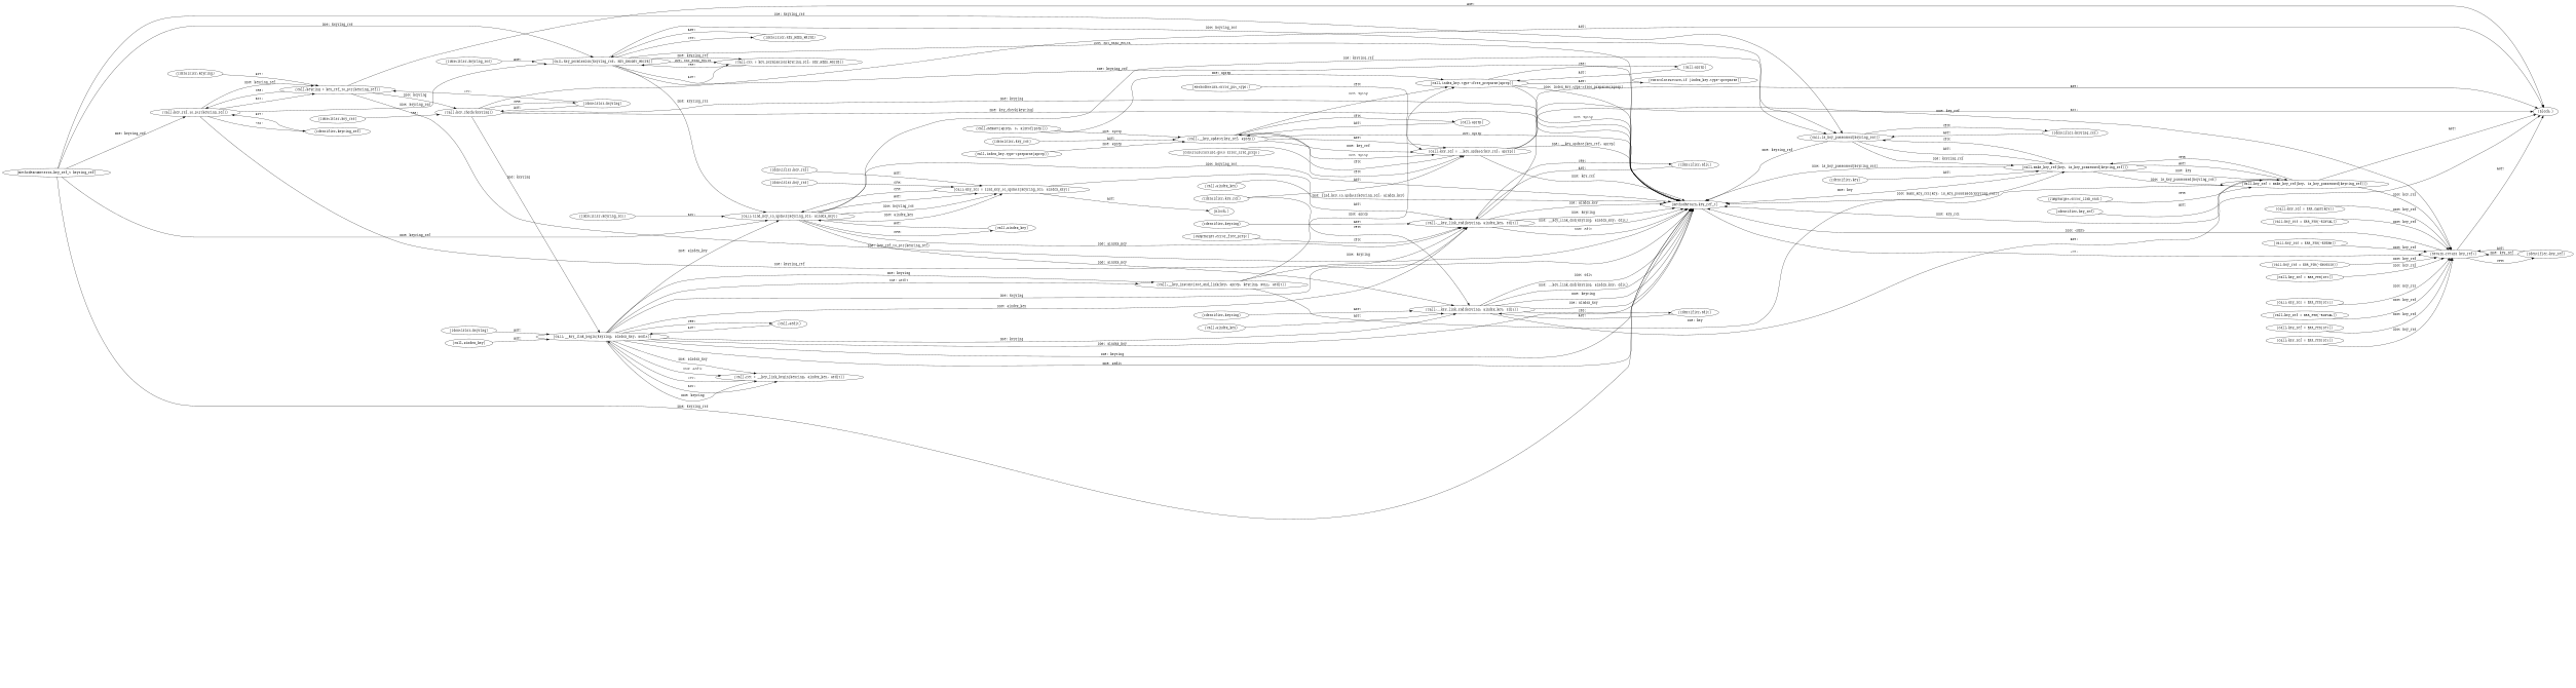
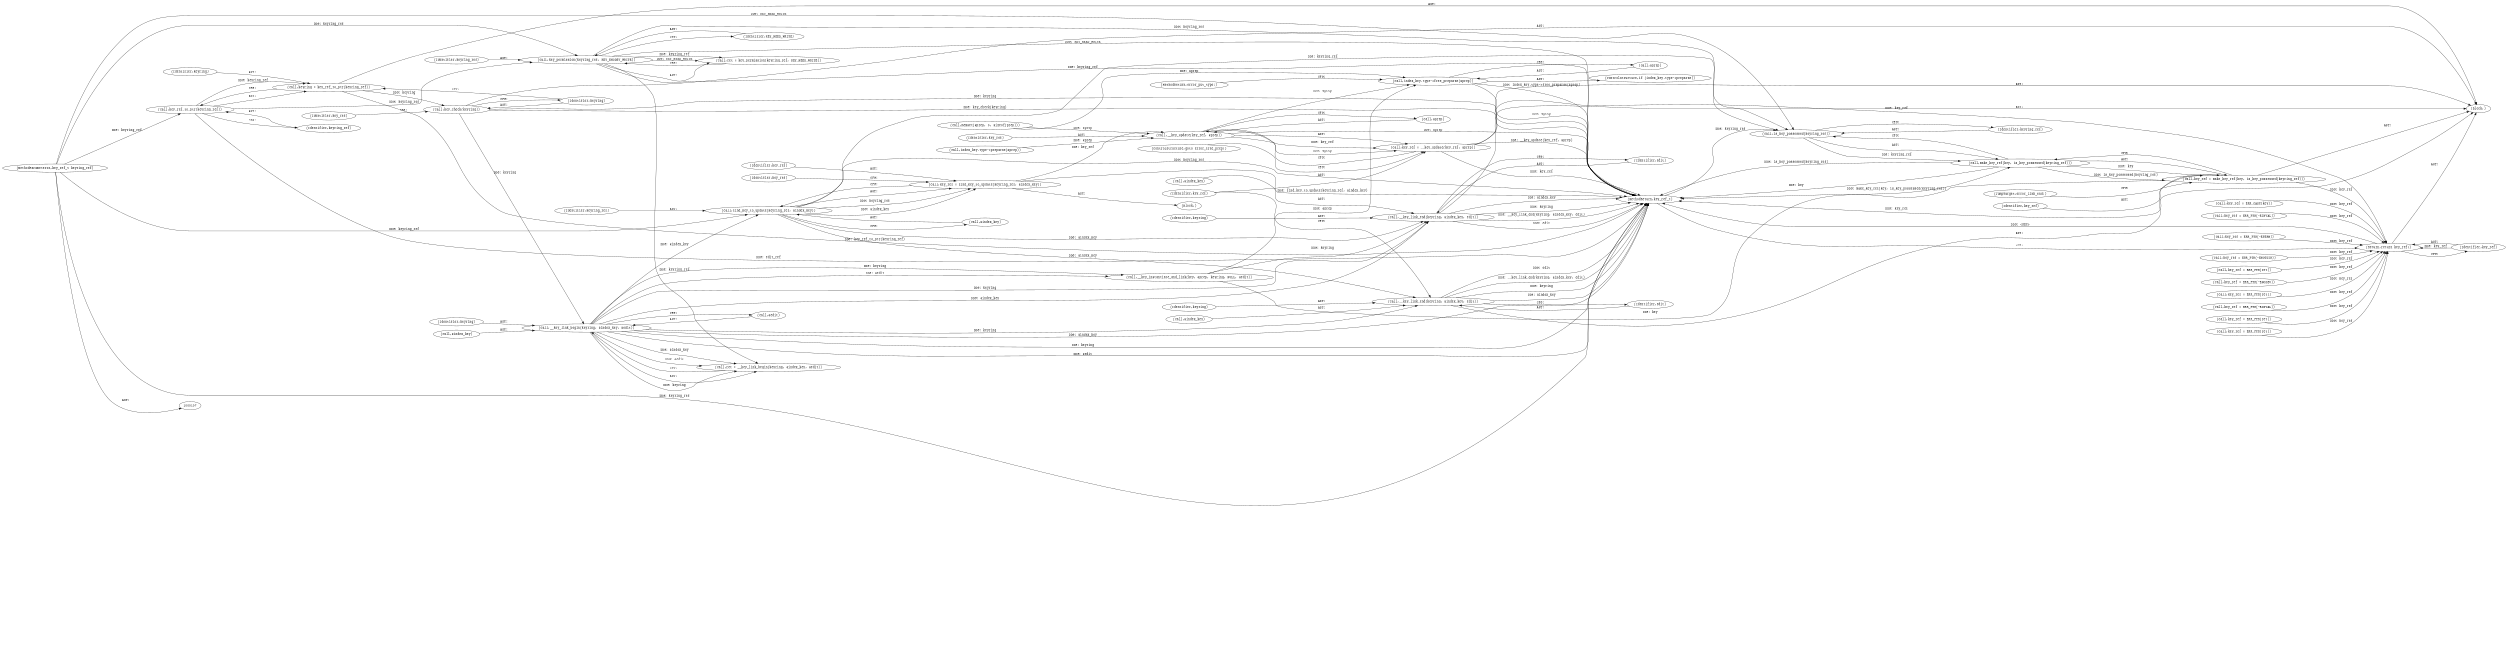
  digraph {
    fontname="Courier Prime"
    rankdir=LR
    node [fontname="Courier Prime"]
    edge [fontname="Courier Prime"]
    n1 [label="(Call,find_key_to_update(keyring_ref, &index_key))"]
    n2 [label="(Call,key_ref = find_key_to_update(keyring_ref, &index_key))"]
    n3 [label="(Call,is_key_possessed(keyring_ref))"]
    n4 [label="(Call,__key_link_end(keyring, &index_key, edit))"]
    n5 [label="(Call,__key_link_end(keyring, &index_key, edit))"]
    n6 [label="(MethodReturn,key_ref_t)"]
    n7 [label="(Call,&index_key)"]
    n8 [label="(Call,__key_update(key_ref, &prep))"]
    n9 [label="(Block,)"]
    n10 [label="(Call,make_key_ref(key, is_key_possessed(keyring_ref)))"]
    n11 [label="(Identifier,keyring_ref)"]
    n12 [label="(Block,)"]
    n13 [label="(Identifier,edit)"]
    n14 [label="(Identifier,edit)"]
    n15 [label="(Return,return key_ref;)"]
    n16 [label="(Call,key_permission(keyring_ref, KEY_ENODEV_WRITE))"]
    n17 [label="(Call,ret = key_permission(keyring_ref, KEY_NEED_WRITE))"]
    n18 [label="(Identifier,KEY_NEED_WRITE)"]
    n19 [label="(Call,key_ref_to_ptr(keyring_ref))"]
    n20 [label="(Call,keyring = key_ref_to_ptr(keyring_ref))"]
    n21 [label="(Identifier,keyring_ref)"]
    n22 [label="(Call,key_check(keyring))"]
    n23 [label="(MethodParameterIn,key_ref_t keyring_ref)"]
+   1000107
    n25 [label="(Call,__key_link_begin(keyring, &index_key, &edit))"]
    n26 [label="(Call,__key_instantiate_and_link(key, &prep, keyring, NULL, &edit))"]
    n27 [label="(Call,ret = __key_link_begin(keyring, &index_key, &edit))"]
    n28 [label="(Call,&edit)"]
    n29 [label="(Call,index_key.type->free_preparse(&prep))"]
    n30 [label="(Identifier,keyring)"]
    n31 [label="(Call,key_ref = __key_update(key_ref, &prep))"]
    n32 [label="(Call,&prep)"]
    n33 [label="(Call,&prep)"]
    n34 [label="(ControlStructure,if (index_key.type->preparse))"]
    n35 [label="(Identifier,key_ref)"]
    n36 [label="(Call,key_ref = make_key_ref(key, is_key_possessed(keyring_ref)))"]
    n37 [label="(Call,key_ref = ERR_PTR(-ENOTDIR))"]
    n38 [label="(JumpTarget,error_link_end:)"]
    n39 [label="(ControlStructure,goto error_free_prep;)"]
    n40 [label="(MethodReturn,error_put_type:)"]
    n41 [label="(Call,&index_key)"]
    n42 [label="(Identifier,keyring_ref)"]
    n43 [label="(Call,key_ref = ERR_PTR(ret))"]
    n44 [label="(Identifier,key_ref)"]
+   n45 [label="(Call,key_ref = ERR_PTR(-ENODEV))"]
    n46 [label="(Identifier,keyring)"]
    n47 [label="(Identifier,key_ref)"]
    n48 [label="(Identifier,keyring)"]
    n49 [label="(Identifier,keyring)"]
    n50 [label="(Identifier,key_ref)"]
    n51 [label="(Call,key_ref = ERR_PTR(ret))"]
    n52 [label="(Identifier,keyring_ref)"]
-   n53 [label="(Identifier,key)"]
    n54 [label="(Call,key_ref = ERR_PTR(-EINVAL))"]
    n55 [label="(Call,key_ref = ERR_PTR(ret))"]
    n56 [label="(Identifier,keyring)"]
    n57 [label="(Call,index_key.type->preparse(&prep))"]
    n58 [label="(Identifier,key_ref)"]
    n59 [label="(Call,key_ref = ERR_PTR(ret))"]
    n60 [label="(Call,memset(&prep, 0, sizeof(prep)))"]
    n61 [label="(Call,&index_key)"]
    n62 [label="(Identifier,key_ref)"]
    n63 [label="(Call,key_ref = ERR_CAST(key))"]
    n64 [label="(Call,key_ref = ERR_PTR(-EINVAL))"]
-   n65 [label="(JumpTarget,error_free_prep:)"]
    n66 [label="(Call,&index_key)"]
    n67 [label="(Identifier,key_ref)"]
    n68 [label="(Call,key_ref = ERR_PTR(-EPERM))"]
    n1 -> n2 [label="AST: "]
    n1 -> n2 [label="DDG: keyring_ref"]
    n1 -> n2 [label="DDG: &index_key"]
    n1 -> n3 [label="DDG: keyring_ref"]
    n1 -> n4 [label="DDG: &index_key"]
    n1 -> n5 [label="DDG: &index_key"]
    n1 -> n6 [label="DDG: keyring_ref"]
    n1 -> n7 [label="CFG: "]
    n2 -> n1 [label="CFG: "]
    n2 -> n6 [label="DDG: find_key_to_update(keyring_ref, &index_key)"]
+   n2 -> n8 [label="DDG: key_ref"]
    n2 -> n9 [label="AST: "]
-   n3 -> n6 [label="DDG: keyring_ref"]
+   n6 -> n3 [label="DDG: keyring_ref"]
    n3 -> n10 [label="AST: "]
    n3 -> n10 [label="DDG: keyring_ref"]
    n3 -> n11 [label="CFG: "]
    n4 -> n6 [label="DDG: __key_link_end(keyring, &index_key, edit)"]
    n4 -> n6 [label="DDG: edit"]
    n4 -> n6 [label="DDG: &index_key"]
    n4 -> n6 [label="DDG: keyring"]
    n4 -> n12 [label="AST: "]
    n4 -> n13 [label="CFG: "]
    n5 -> n6 [label="DDG: edit"]
    n5 -> n6 [label="DDG: __key_link_end(keyring, &index_key, edit)"]
    n5 -> n6 [label="DDG: keyring"]
    n5 -> n6 [label="DDG: &index_key"]
    n5 -> n12 [label="AST: "]
    n5 -> n14 [label="CFG: "]
    n6 -> n15 [label="CFG: "]
    n7 -> n1 [label="AST: "]
    n8 -> n6 [label="DDG: &prep"]
    n8 -> n29 [label="DDG: &prep"]
    n8 -> n31 [label="AST: "]
    n8 -> n31 [label="DDG: key_ref"]
    n8 -> n31 [label="DDG: &prep"]
    n8 -> n32 [label="CFG: "]
    n10 -> n3 [label="CFG: "]
    n10 -> n6 [label="DDG: is_key_possessed(keyring_ref)"]
    n10 -> n6 [label="DDG: key"]
    n10 -> n36 [label="AST: "]
    n10 -> n36 [label="DDG: key"]
    n10 -> n36 [label="DDG: is_key_possessed(keyring_ref)"]
    n11 -> n3 [label="AST: "]
    n13 -> n4 [label="AST: "]
    n14 -> n5 [label="AST: "]
    n15 -> n6 [label="DDG: <RET>"]
    n15 -> n12 [label="AST: "]
    n15 -> n35 [label="CFG: "]
-   n16 -> n1 [label="DDG: keyring_ref"]
+   n16 -> n27 [label="DDG: keyring_ref"]
    n16 -> n3 [label="DDG: keyring_ref"]
    n16 -> n6 [label="DDG: keyring_ref"]
    n16 -> n6 [label="DDG: KEY_NEED_WRITE"]
    n16 -> n17 [label="AST: "]
    n16 -> n17 [label="DDG: keyring_ref"]
    n16 -> n17 [label="DDG: KEY_NEED_WRITE"]
    n16 -> n18 [label="CFG: "]
    n17 -> n16 [label="CFG: "]
    n18 -> n16 [label="AST: "]
-   n19 -> n6 [label="DDG: keyring_ref"]
+   n19 -> n6 [label="DDG: edit_ref"]
    n19 -> n16 [label="DDG: keyring_ref"]
    n19 -> n20 [label="AST: "]
    n19 -> n20 [label="DDG: keyring_ref"]
    n19 -> n21 [label="CFG: "]
    n20 -> n6 [label="DDG: key_ref_to_ptr(keyring_ref)"]
    n20 -> n12 [label="AST: "]
    n20 -> n19 [label="CFG: "]
    n20 -> n22 [label="DDG: keyring"]
    n21 -> n19 [label="AST: "]
    n22 -> n6 [label="DDG: keyring"]
    n22 -> n6 [label="DDG: key_check(keyring)"]
    n22 -> n12 [label="AST: "]
    n22 -> n25 [label="DDG: keyring"]
    n22 -> n30 [label="CFG: "]
    n23 -> n1 [label="DDG: keyring_ref"]
-   n23 -> n3 [label="DDG: keyring_ref"]
+   n23 -> n3 [label="DDG: KEY_NEED_WRITE"]
    n23 -> n6 [label="DDG: keyring_ref"]
    n23 -> n16 [label="DDG: keyring_ref"]
    n23 -> n19 [label="DDG: keyring_ref"]
+   n23 -> 1000107 [label="AST: "]
    n25 -> n1 [label="DDG: &index_key"]
    n25 -> n4 [label="DDG: keyring"]
    n25 -> n4 [label="DDG: &index_key"]
    n25 -> n5 [label="DDG: keyring"]
    n25 -> n6 [label="DDG: &index_key"]
    n25 -> n6 [label="DDG: keyring"]
    n25 -> n6 [label="DDG: &edit"]
    n25 -> n26 [label="DDG: keyring"]
    n25 -> n26 [label="DDG: &edit"]
    n25 -> n27 [label="AST: "]
    n25 -> n27 [label="DDG: keyring"]
    n25 -> n27 [label="DDG: &index_key"]
    n25 -> n27 [label="DDG: &edit"]
    n25 -> n28 [label="CFG: "]
    n26 -> n4 [label="DDG: keyring"]
    n26 -> n10 [label="DDG: key"]
    n26 -> n29 [label="DDG: &prep"]
    n27 -> n25 [label="CFG: "]
    n28 -> n25 [label="AST: "]
    n29 -> n6 [label="DDG: index_key.type->free_preparse(&prep)"]
    n29 -> n6 [label="DDG: &prep"]
    n29 -> n33 [label="CFG: "]
    n29 -> n34 [label="AST: "]
    n30 -> n20 [label="CFG: "]
    n30 -> n22 [label="AST: "]
    n31 -> n6 [label="DDG: __key_update(key_ref, &prep)"]
    n31 -> n6 [label="DDG: key_ref"]
    n31 -> n8 [label="CFG: "]
    n31 -> n12 [label="AST: "]
    n31 -> n15 [label="DDG: key_ref"]
    n32 -> n8 [label="AST: "]
    n33 -> n29 [label="AST: "]
    n35 -> n15 [label="AST: "]
    n35 -> n15 [label="DDG: key_ref"]
    n36 -> n6 [label="DDG: make_key_ref(key, is_key_possessed(keyring_ref))"]
    n36 -> n6 [label="DDG: key_ref"]
    n36 -> n10 [label="CFG: "]
    n36 -> n12 [label="AST: "]
    n36 -> n15 [label="DDG: key_ref"]
    n37 -> n15 [label="DDG: key_ref"]
    n38 -> n36 [label="CFG: "]
    n39 -> n31 [label="CFG: "]
-   n40 -> n31 [label="CFG: "]
+   n40 -> n29 [label="CFG: "]
    n41 -> n4 [label="AST: "]
    n42 -> n1 [label="AST: "]
    n43 -> n15 [label="DDG: key_ref"]
    n44 -> n5 [label="CFG: "]
    n44 -> n31 [label="AST: "]
+   n45 -> n15 [label="DDG: key_ref"]
    n46 -> n4 [label="AST: "]
    n47 -> n22 [label="CFG: "]
    n48 -> n25 [label="AST: "]
    n49 -> n5 [label="AST: "]
    n50 -> n8 [label="AST: "]
    n51 -> n15 [label="DDG: key_ref"]
    n52 -> n16 [label="AST: "]
-   n53 -> n10 [label="AST: "]
    n54 -> n15 [label="DDG: key_ref"]
    n55 -> n15 [label="DDG: key_ref"]
    n56 -> n20 [label="AST: "]
    n57 -> n8 [label="DDG: &prep"]
    n58 -> n2 [label="AST: "]
    n59 -> n15 [label="DDG: key_ref"]
    n60 -> n8 [label="DDG: &prep"]
    n60 -> n29 [label="DDG: &prep"]
    n61 -> n25 [label="AST: "]
    n62 -> n2 [label="CFG: "]
    n63 -> n15 [label="DDG: key_ref"]
    n64 -> n15 [label="DDG: key_ref"]
-   n65 -> n4 [label="CFG: "]
    n66 -> n5 [label="AST: "]
    n67 -> n36 [label="AST: "]
    n68 -> n15 [label="DDG: key_ref"]
  }
